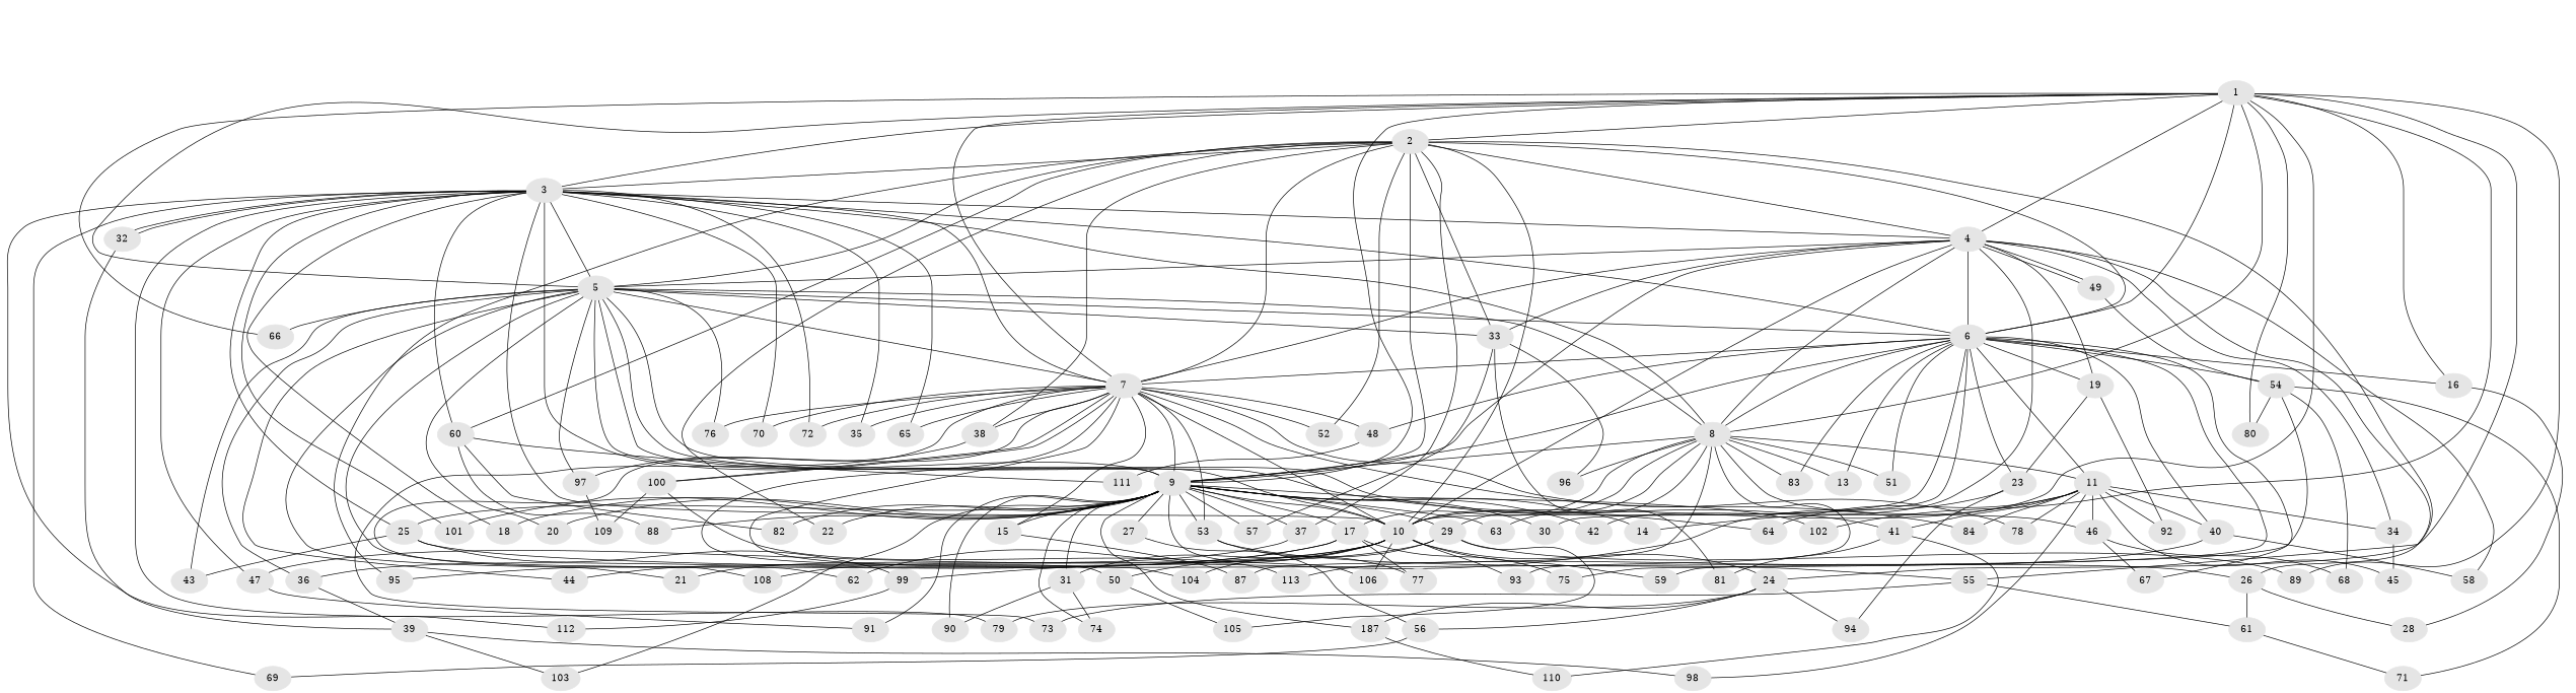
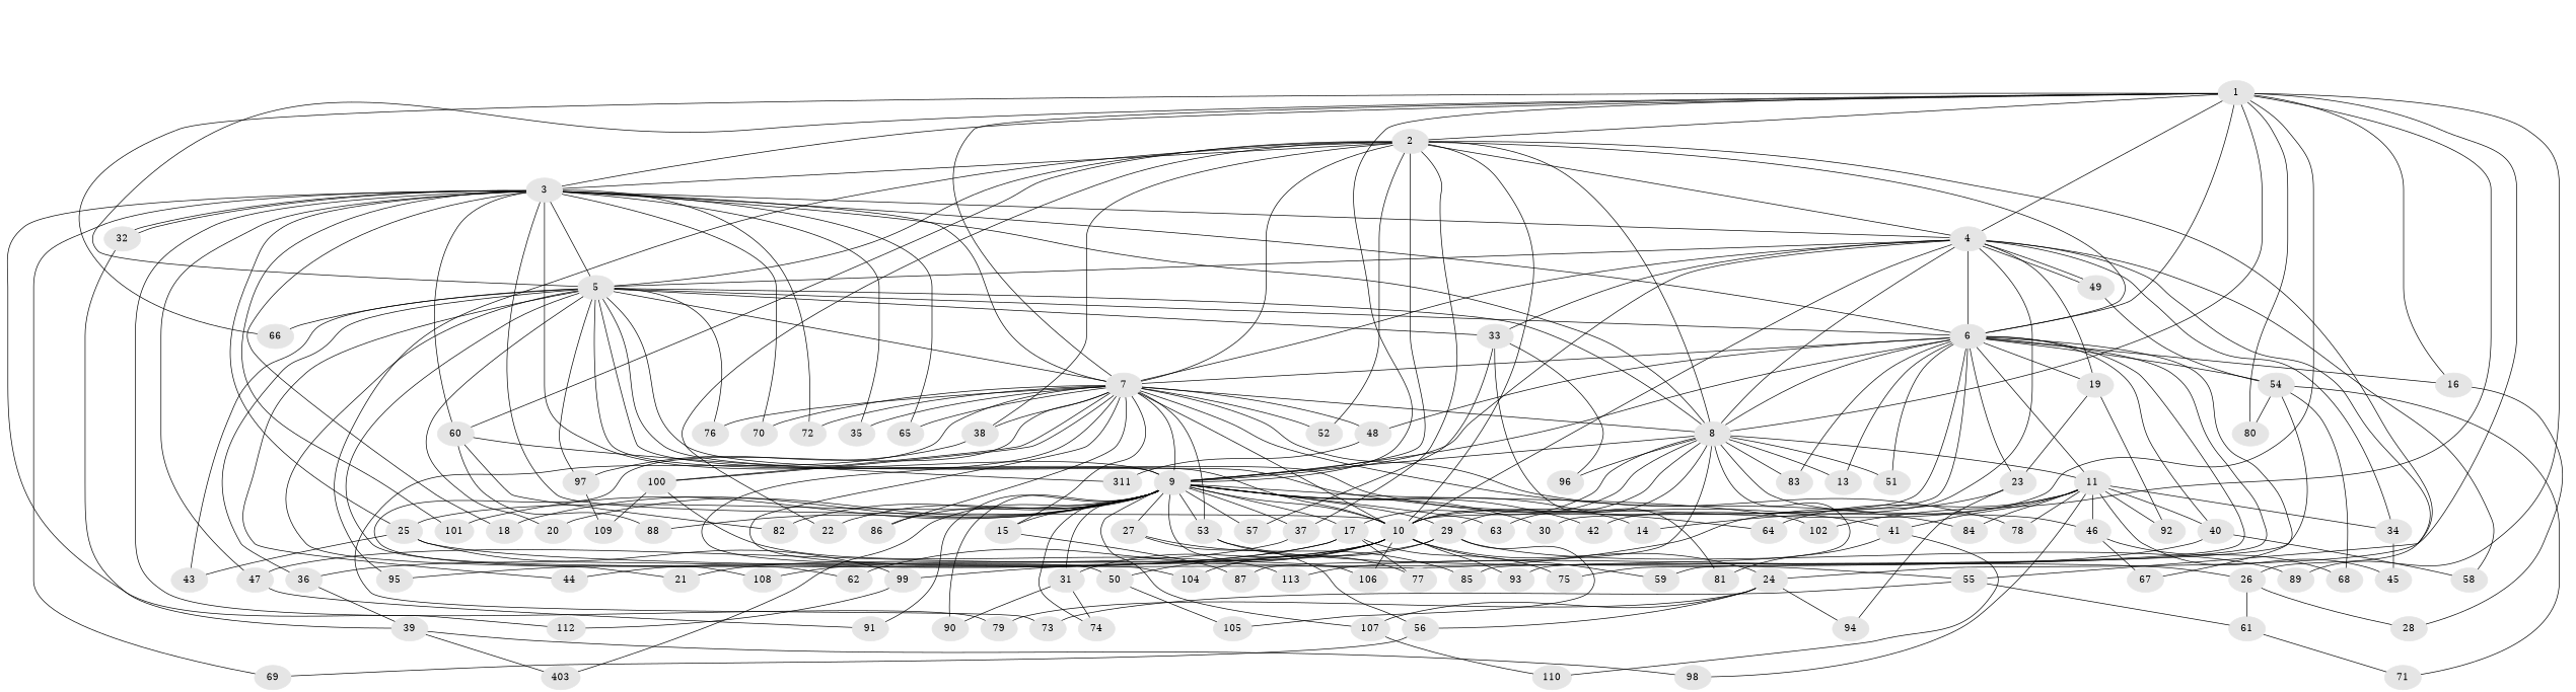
  graph {
    node [color=gray90 style=filled]
    1
    2
    3
    4
    5
    6
    7
    8
    9
    10
    16
    24
    66
    80
    89
    102
    22
    37
    38
    52
    55
    60
    95
    18
    25
    32
    35
    47
    65
    69
    70
    72
    79
    101
    112
    19
    26
    33
    34
    42
    49
    58
    20
    21
    36
    41
    43
    44
    64
    76
    97
    108
    11
    13
    23
    30
    40
    48
    51
    54
    67
    75
    83
+   85
    15
    50
    53
    62
    73
    78
    84
+   86
    100
    104
    17
    29
    46
    63
    87
    93
    96
    27
    14
    31
    57
    74
    82
    88
    90
    91
-   103
+   103 [label=403]
    106
-   107 [label=187]
+   107
    59
    28
    94
    56
    61
-   111
+   111 [label=311]
    99
    39
    92
    81
    45
    110
    109
    98
    113
    68
    71
    105
    77
    1 -- 2
    1 -- 3
    1 -- 4
    1 -- 5
    1 -- 6
    1 -- 7
    1 -- 8
    1 -- 9
    1 -- 10
    1 -- 16
    1 -- 24
    1 -- 66
    1 -- 80
    1 -- 89
    1 -- 102
    2 -- 3
    2 -- 4
    2 -- 5
    2 -- 6
    2 -- 7
-   2 -- 33
+   2 -- 8
    2 -- 9
    2 -- 10
    2 -- 22
    2 -- 37
    2 -- 38
    2 -- 52
    2 -- 55
    2 -- 60
    2 -- 95
    3 -- 4
    3 -- 5
    3 -- 6
    3 -- 7
    3 -- 8
    3 -- 9
    3 -- 10
    3 -- 60
    3 -- 18
    3 -- 25
    3 -- 32
    3 -- 32
    3 -- 35
    3 -- 47
    3 -- 65
    3 -- 69
    3 -- 70
    3 -- 72
    3 -- 79
    3 -- 101
    3 -- 112
    4 -- 5
    4 -- 6
    4 -- 7
    4 -- 8
    4 -- 9
    4 -- 10
    4 -- 19
    4 -- 26
    4 -- 33
    4 -- 34
    4 -- 42
    4 -- 49
    4 -- 49
    4 -- 58
    5 -- 6
    5 -- 7
    5 -- 8
    5 -- 9
    5 -- 10
    5 -- 66
    5 -- 33
    5 -- 20
    5 -- 21
    5 -- 36
    5 -- 41
    5 -- 43
    5 -- 44
    5 -- 64
    5 -- 76
    5 -- 97
    5 -- 108
    6 -- 7
    6 -- 8
    6 -- 9
    6 -- 10
    6 -- 16
    6 -- 19
    6 -- 11
    6 -- 13
    6 -- 23
    6 -- 30
    6 -- 40
    6 -- 48
    6 -- 51
    6 -- 54
    6 -- 67
    6 -- 75
    6 -- 83
+   6 -- 85
+   7 -- 8
    7 -- 9
    7 -- 10
    7 -- 38
    7 -- 52
    7 -- 35
    7 -- 65
    7 -- 70
    7 -- 72
    7 -- 76
    7 -- 48
    7 -- 15
    7 -- 50
    7 -- 53
    7 -- 62
    7 -- 73
    7 -- 78
    7 -- 84
+   7 -- 86
    7 -- 100
    7 -- 100
    7 -- 104
    8 -- 9
    8 -- 10
    8 -- 11
    8 -- 13
    8 -- 51
    8 -- 83
    8 -- 17
    8 -- 29
    8 -- 46
    8 -- 63
    8 -- 87
    8 -- 93
    8 -- 96
    9 -- 10
    9 -- 102
    9 -- 22
    9 -- 37
    9 -- 18
    9 -- 25
    9 -- 101
    9 -- 42
    9 -- 20
    9 -- 30
    9 -- 15
    9 -- 53
+   9 -- 86
    9 -- 17
    9 -- 29
    9 -- 63
    9 -- 27
    9 -- 14
    9 -- 31
    9 -- 57
    9 -- 74
    9 -- 82
    9 -- 88
    9 -- 90
    9 -- 91
    9 -- 103
    9 -- 106
    9 -- 107
    10 -- 24
    10 -- 21
    10 -- 44
    10 -- 50
    10 -- 62
    10 -- 93
    10 -- 31
    10 -- 106
    10 -- 59
    16 -- 28
    24 -- 79
    24 -- 107
    24 -- 94
    24 -- 56
    37 -- 47
    38 -- 97
    55 -- 73
    55 -- 61
    60 -- 82
    60 -- 88
    60 -- 111
    25 -- 26
    25 -- 43
    25 -- 99
    32 -- 39
    47 -- 91
    19 -- 23
    19 -- 92
    26 -- 28
    26 -- 61
    33 -- 96
    33 -- 57
    33 -- 81
    34 -- 45
    49 -- 54
    36 -- 39
    41 -- 81
    41 -- 110
    97 -- 109
    11 -- 34
    11 -- 41
    11 -- 64
    11 -- 40
    11 -- 78
    11 -- 84
    11 -- 46
    11 -- 14
    11 -- 92
    11 -- 45
    11 -- 98
    23 -- 94
    23 -- 99
    40 -- 58
    40 -- 113
    48 -- 111
    54 -- 80
    54 -- 59
    54 -- 68
    54 -- 71
    15 -- 87
    50 -- 105
    53 -- 55
    53 -- 77
    100 -- 109
    100 -- 113
    17 -- 95
    17 -- 36
    17 -- 75
    17 -- 77
    29 -- 89
    29 -- 108
    29 -- 104
    29 -- 105
    46 -- 67
    46 -- 68
+   27 -- 85
    27 -- 56
    31 -- 74
    31 -- 90
    107 -- 110
    56 -- 69
    61 -- 71
    99 -- 112
    39 -- 103
    39 -- 98
  }
